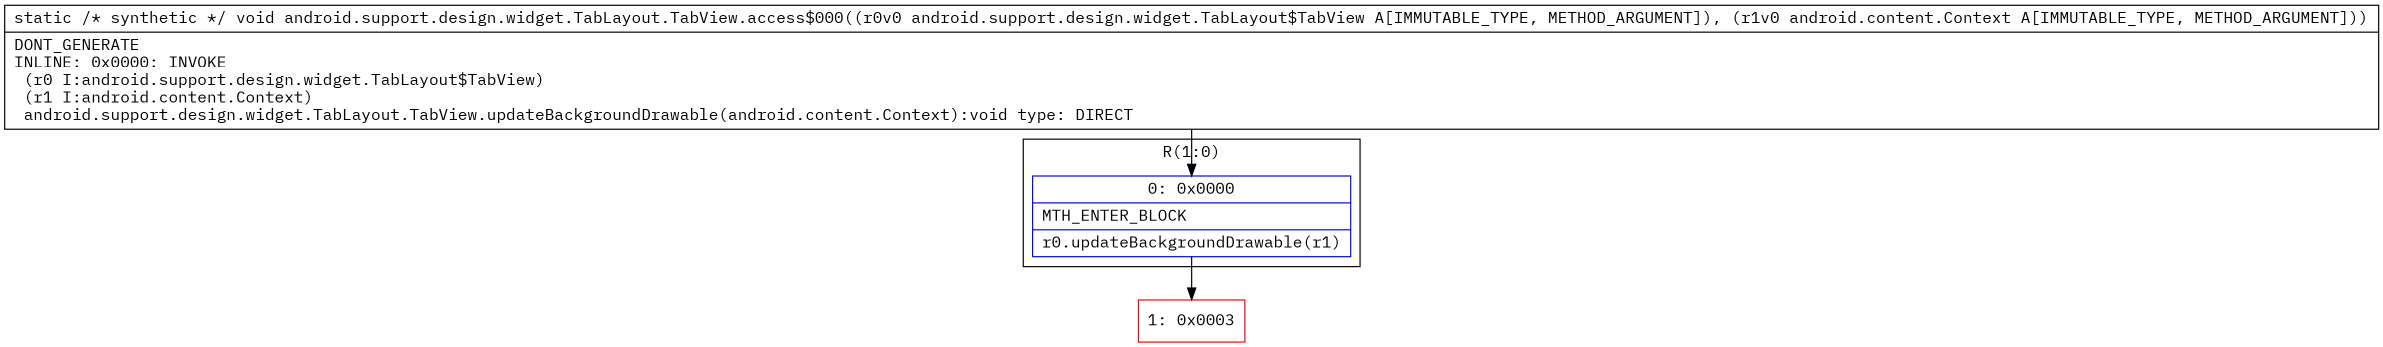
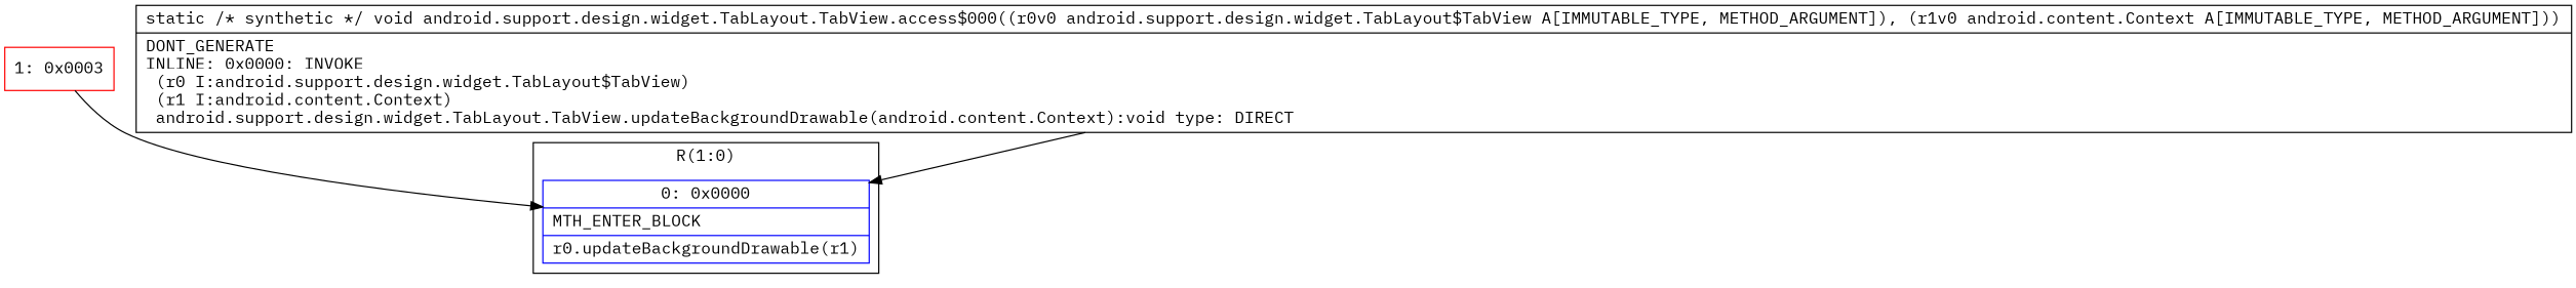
  digraph {
    fontname="IBM Plex Mono"
    node [shape=record fontname="IBM Plex Mono"]
    edge [fontname="IBM Plex Mono"]
    n1 [color=blue label="{0\:\ 0x0000|MTH_ENTER_BLOCK\l|r0.updateBackgroundDrawable(r1)\l}"]
    n2 [color=red label="{1\:\ 0x0003}"]
    n3 [label="{static \/* synthetic *\/ void android.support.design.widget.TabLayout.TabView.access$000((r0v0 android.support.design.widget.TabLayout$TabView A[IMMUTABLE_TYPE, METHOD_ARGUMENT]), (r1v0 android.content.Context A[IMMUTABLE_TYPE, METHOD_ARGUMENT]))  | DONT_GENERATE\lINLINE: 0x0000: INVOKE  \l  (r0 I:android.support.design.widget.TabLayout$TabView)\l  (r1 I:android.content.Context)\l android.support.design.widget.TabLayout.TabView.updateBackgroundDrawable(android.content.Context):void type: DIRECT\l}"]
    subgraph cluster_1 {
      label="R(1:0)"
      n1
    }
-   n1 -> n2
+   n2 -> n1
    n3 -> n1
  }
